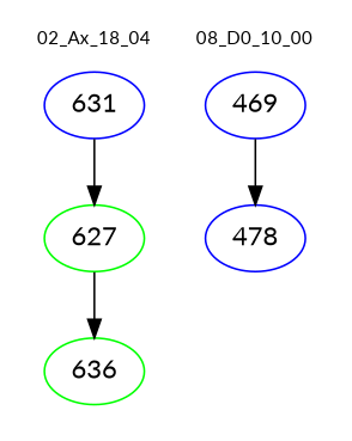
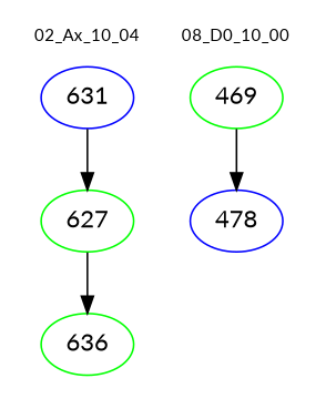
  digraph {
    fontname=Lato
    node [color=green fontname=Lato]
    edge [color=black fontname=Lato]
    n1 [color=blue label=631]
    n2 [label=627]
    n3 [label=636]
-   n4 [color=blue label=469]
+   n4 [label=469]
    n5 [color=blue label=478]
    subgraph cluster_1 {
      color=white
      fontsize=10
-     label="02_Ax_18_04"
+     label="02_Ax_10_04"
      n1
      n2
      n3
    }
    subgraph cluster_2 {
      color=white
      fontsize=10
      label="08_D0_10_00"
      n4
      n5
    }
    n1 -> n2
    n2 -> n3
    n4 -> n5
  }
